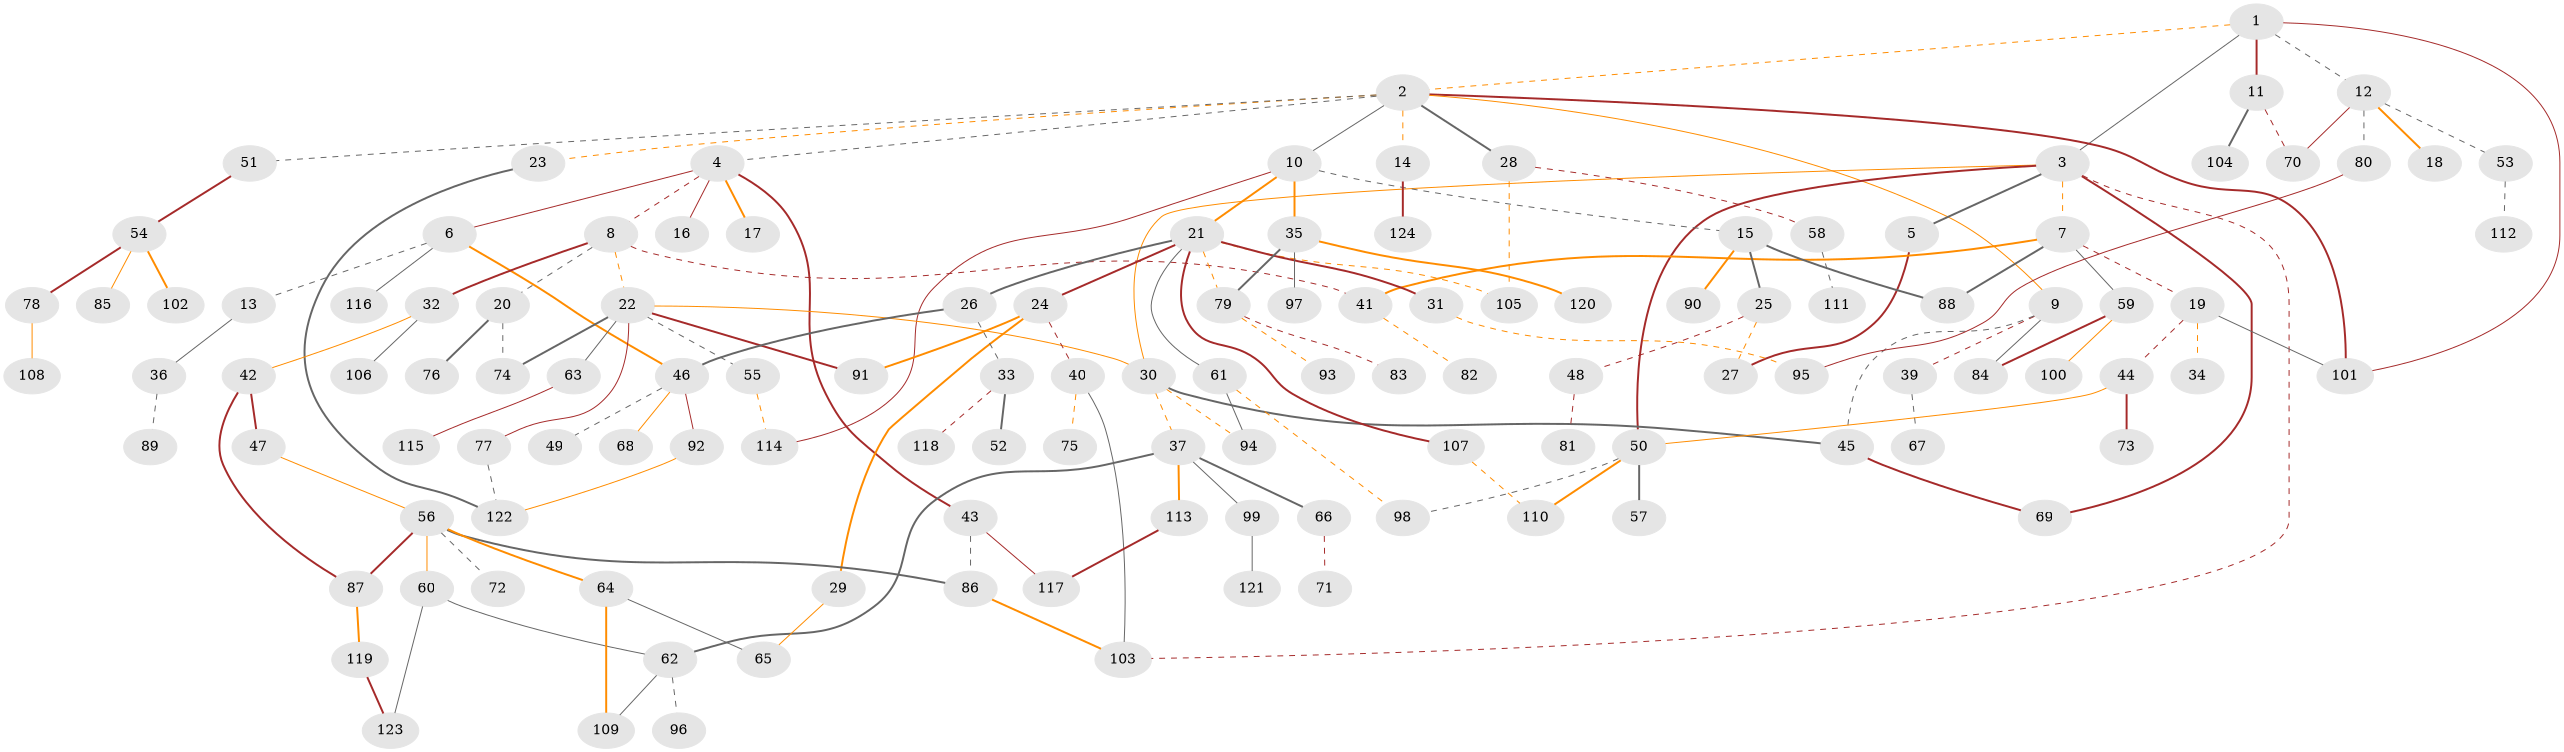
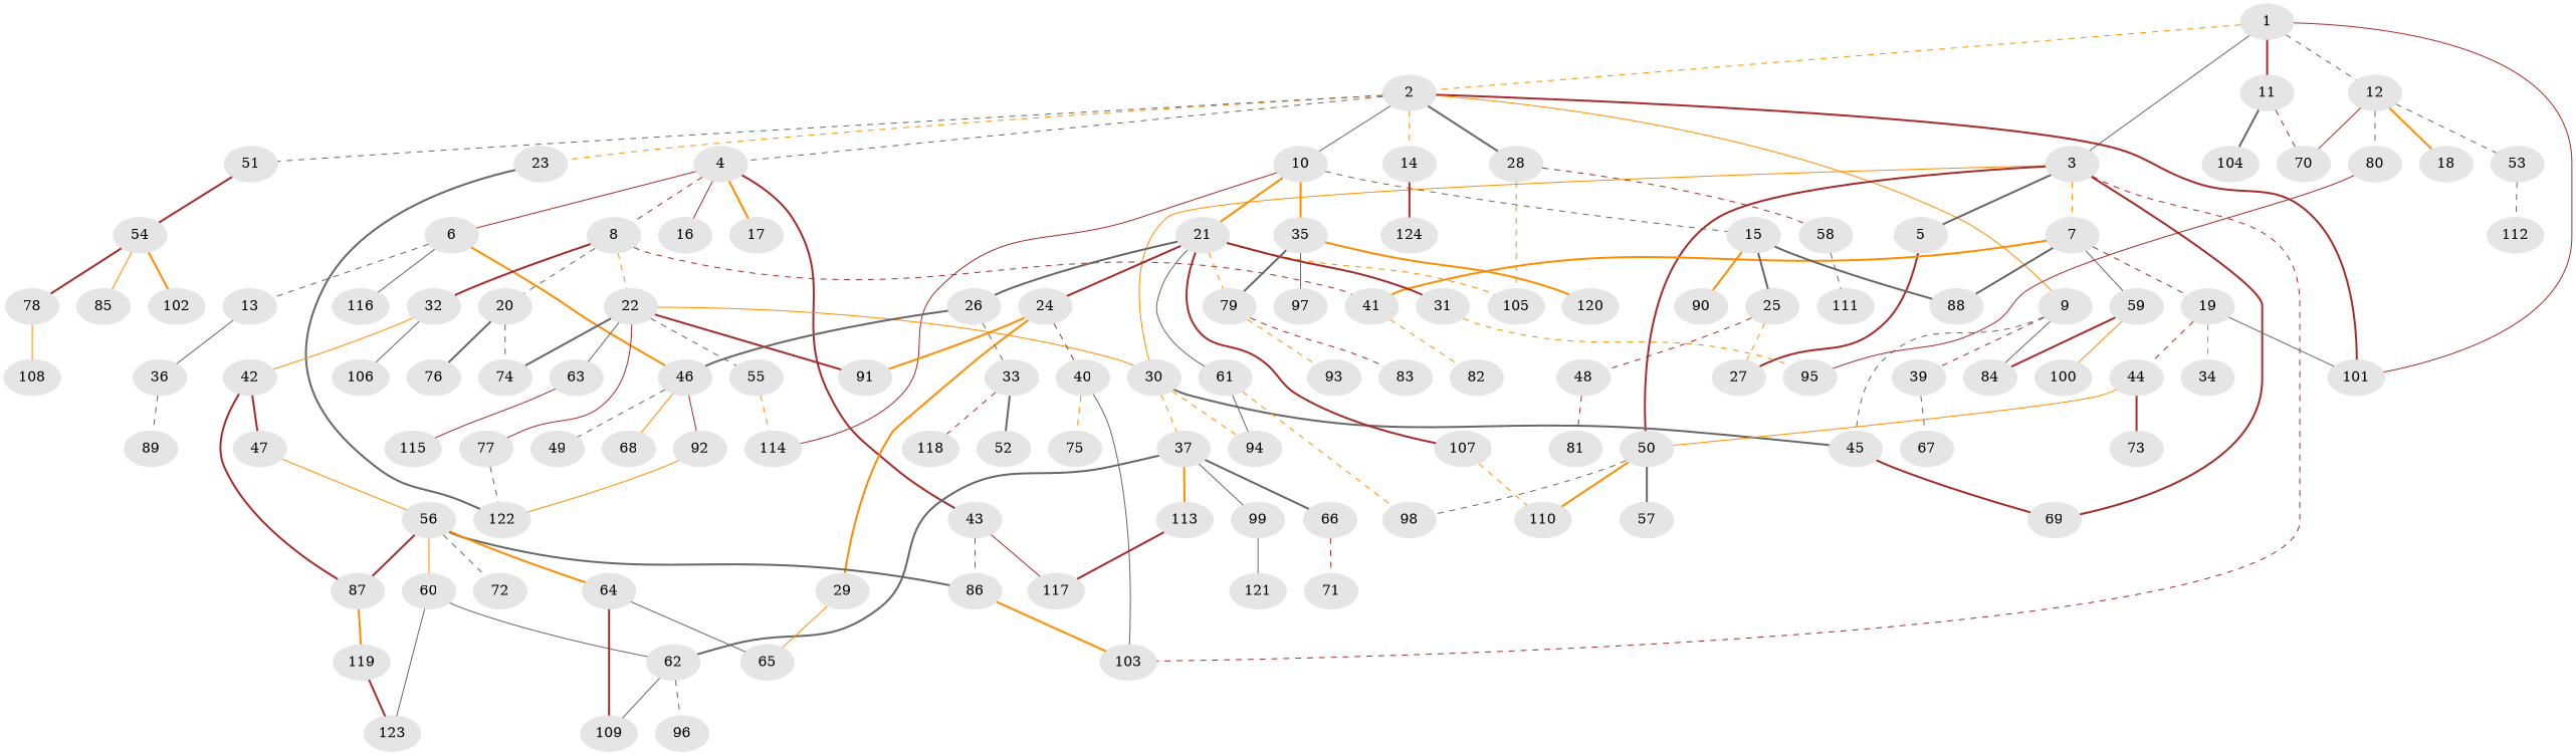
  graph {
    fontname="DejaVu Serif"
    node [color=gray90 fontname="DejaVu Serif" style=filled]
    edge [color=gray40 fontname="DejaVu Serif" style=bold]
    1
    2
    3
    11
    12
    101
    4
    9
    10
    14
    23
    28
    51
    5
    7
    30
    50
    69
    103
    70
    104
    18
    53
    80
    6
    8
    16
    17
    43
    39
    45
    84
    15
    21
    35
    114
    124
    122
    105
    58
    54
    27
    19
    41
    59
    88
    37
    94
    57
    98
    110
    13
    46
    116
    20
    22
    32
    86
    117
    36
    49
    68
    92
    34
    44
    82
    100
    74
    76
    55
    63
    77
    91
    42
    106
    67
    25
    90
    24
    26
    31
    61
    79
    107
    97
    120
    112
    95
    89
    48
    73
    29
    40
    33
    83
    93
    115
    65
    75
    81
    52
    118
    111
    62
    66
    99
    113
    47
    87
    96
    109
    71
    121
    56
    119
    60
    64
    72
    78
    85
    102
    108
    123
    1 -- 2 [color=darkorange style=dashed]
    1 -- 3 [style=solid]
    1 -- 11 [color=brown]
    1 -- 12 [style=dashed]
    1 -- 101 [color=brown style=solid]
    2 -- 101 [color=brown]
    2 -- 4 [style=dashed]
    2 -- 9 [color=darkorange style=solid]
    2 -- 10 [style=solid]
    2 -- 14 [color=darkorange style=dashed]
    2 -- 23 [color=darkorange style=dashed]
    2 -- 28
    2 -- 51 [style=dashed]
    3 -- 5
    3 -- 7 [color=darkorange style=dashed]
    3 -- 30 [color=darkorange style=solid]
    3 -- 50 [color=brown]
    3 -- 69 [color=brown]
    3 -- 103 [color=brown style=dashed]
    11 -- 70 [color=brown style=dashed]
    11 -- 104
    12 -- 70 [color=brown style=solid]
    12 -- 18 [color=darkorange]
    12 -- 53 [style=dashed]
    12 -- 80 [style=dashed]
    4 -- 6 [color=brown style=solid]
    4 -- 8 [color=brown style=dashed]
    4 -- 16 [color=brown style=solid]
    4 -- 17 [color=darkorange]
    4 -- 43 [color=brown]
    9 -- 39 [color=brown style=dashed]
    9 -- 45 [style=dashed]
    9 -- 84 [style=solid]
    10 -- 15 [style=dashed]
    10 -- 21 [color=darkorange]
    10 -- 35 [color=darkorange]
    10 -- 114 [color=brown style=solid]
    14 -- 124 [color=brown]
    23 -- 122
    28 -- 105 [color=darkorange style=dashed]
    28 -- 58 [color=brown style=dashed]
    51 -- 54 [color=brown]
    5 -- 27 [color=brown]
    7 -- 19 [color=brown style=dashed]
    7 -- 41 [color=darkorange]
    7 -- 59 [style=solid]
    7 -- 88
    30 -- 45
    30 -- 37 [color=darkorange style=dashed]
    30 -- 94 [color=darkorange style=dashed]
    50 -- 57
    50 -- 98 [style=dashed]
    50 -- 110 [color=darkorange]
    53 -- 112 [style=dashed]
    80 -- 95 [color=brown style=solid]
    6 -- 13 [style=dashed]
    6 -- 46 [color=darkorange]
    6 -- 116 [style=solid]
    8 -- 41 [color=brown style=dashed]
    8 -- 20 [style=dashed]
    8 -- 22 [color=darkorange style=dashed]
    8 -- 32 [color=brown]
    43 -- 86 [style=dashed]
    43 -- 117 [color=brown style=solid]
    39 -- 67 [style=dashed]
    45 -- 69 [color=brown]
    15 -- 88
    15 -- 25
    15 -- 90 [color=darkorange]
    21 -- 105 [color=darkorange style=dashed]
    21 -- 24 [color=brown]
    21 -- 26
    21 -- 31 [color=brown]
    21 -- 61 [style=solid]
    21 -- 79 [color=darkorange style=dashed]
    21 -- 107 [color=brown]
    35 -- 79
    35 -- 97 [style=solid]
    35 -- 120 [color=darkorange]
    58 -- 111 [style=dashed]
    54 -- 78 [color=brown]
    54 -- 85 [color=darkorange style=solid]
    54 -- 102 [color=darkorange]
    19 -- 101 [style=solid]
    19 -- 34 [color=darkorange style=dashed]
    19 -- 44 [color=brown style=dashed]
    41 -- 82 [color=darkorange style=dashed]
    59 -- 84 [color=brown]
    59 -- 100 [color=darkorange style=solid]
    37 -- 62
    37 -- 66
    37 -- 99 [style=solid]
    37 -- 113 [color=darkorange]
    13 -- 36 [style=solid]
    46 -- 49 [style=dashed]
    46 -- 68 [color=darkorange style=solid]
    46 -- 92 [color=brown style=solid]
    20 -- 74 [style=dashed]
    20 -- 76
    22 -- 30 [color=darkorange style=solid]
    22 -- 74
    22 -- 55 [style=dashed]
    22 -- 63 [style=solid]
    22 -- 77 [color=brown style=solid]
    22 -- 91 [color=brown]
    32 -- 42 [color=darkorange style=solid]
    32 -- 106 [style=solid]
    86 -- 103 [color=darkorange]
    36 -- 89 [style=dashed]
    92 -- 122 [color=darkorange style=solid]
    44 -- 50 [color=darkorange style=solid]
    44 -- 73 [color=brown]
    55 -- 114 [color=darkorange style=dashed]
    63 -- 115 [color=brown style=solid]
    77 -- 122 [style=dashed]
    42 -- 47 [color=brown]
    42 -- 87 [color=brown]
    25 -- 27 [color=darkorange style=dashed]
    25 -- 48 [color=brown style=dashed]
    24 -- 91 [color=darkorange]
    24 -- 29 [color=darkorange]
    24 -- 40 [color=brown style=dashed]
    26 -- 46
    26 -- 33 [style=dashed]
    31 -- 95 [color=darkorange style=dashed]
    61 -- 94 [style=solid]
    61 -- 98 [color=darkorange style=dashed]
    79 -- 83 [color=brown style=dashed]
    79 -- 93 [color=darkorange style=dashed]
    107 -- 110 [color=darkorange style=dashed]
    48 -- 81 [color=brown style=dashed]
    29 -- 65 [color=darkorange style=solid]
    40 -- 103 [style=solid]
    40 -- 75 [color=darkorange style=dashed]
    33 -- 52
    33 -- 118 [color=brown style=dashed]
    62 -- 96 [style=dashed]
    62 -- 109 [style=solid]
    66 -- 71 [color=brown style=dashed]
    99 -- 121 [style=solid]
    113 -- 117 [color=brown]
    47 -- 56 [color=darkorange style=solid]
    87 -- 119 [color=darkorange]
    56 -- 86
    56 -- 87 [color=brown]
    56 -- 60 [color=darkorange style=solid]
    56 -- 64 [color=darkorange]
    56 -- 72 [style=dashed]
    119 -- 123 [color=brown]
    60 -- 62 [style=solid]
    60 -- 123 [style=solid]
    64 -- 65 [style=solid]
-   64 -- 109 [color=darkorange]
+   64 -- 109 [color=brown]
    78 -- 108 [color=darkorange style=solid]
  }
